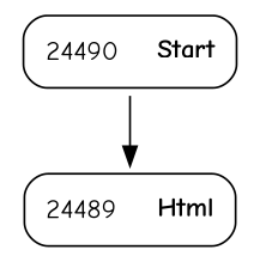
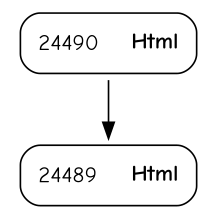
  digraph {
    fontname="Comic Neue"
    node [shape=none fontname="Comic Neue"]
    n1 [label=<<TABLE border='1' cellspacing='0' cellpadding='10' style='rounded' ><TR><TD border='0'>24489</TD><TD border='0'><B>Html</B></TD></TR></TABLE>>]
-   n2 [label=<<TABLE border='1' cellspacing='0' cellpadding='10' style='rounded' ><TR><TD border='0'>24490</TD><TD border='0'><B>Start</B></TD></TR></TABLE>>]
+   n2 [label=<<TABLE border='1' cellspacing='0' cellpadding='10' style='rounded' ><TR><TD border='0'>24490</TD><TD border='0'><B>Html</B></TD></TR></TABLE>>]
    n2 -> n1 [weight=2 fontname="Comic Neue"]
  }
